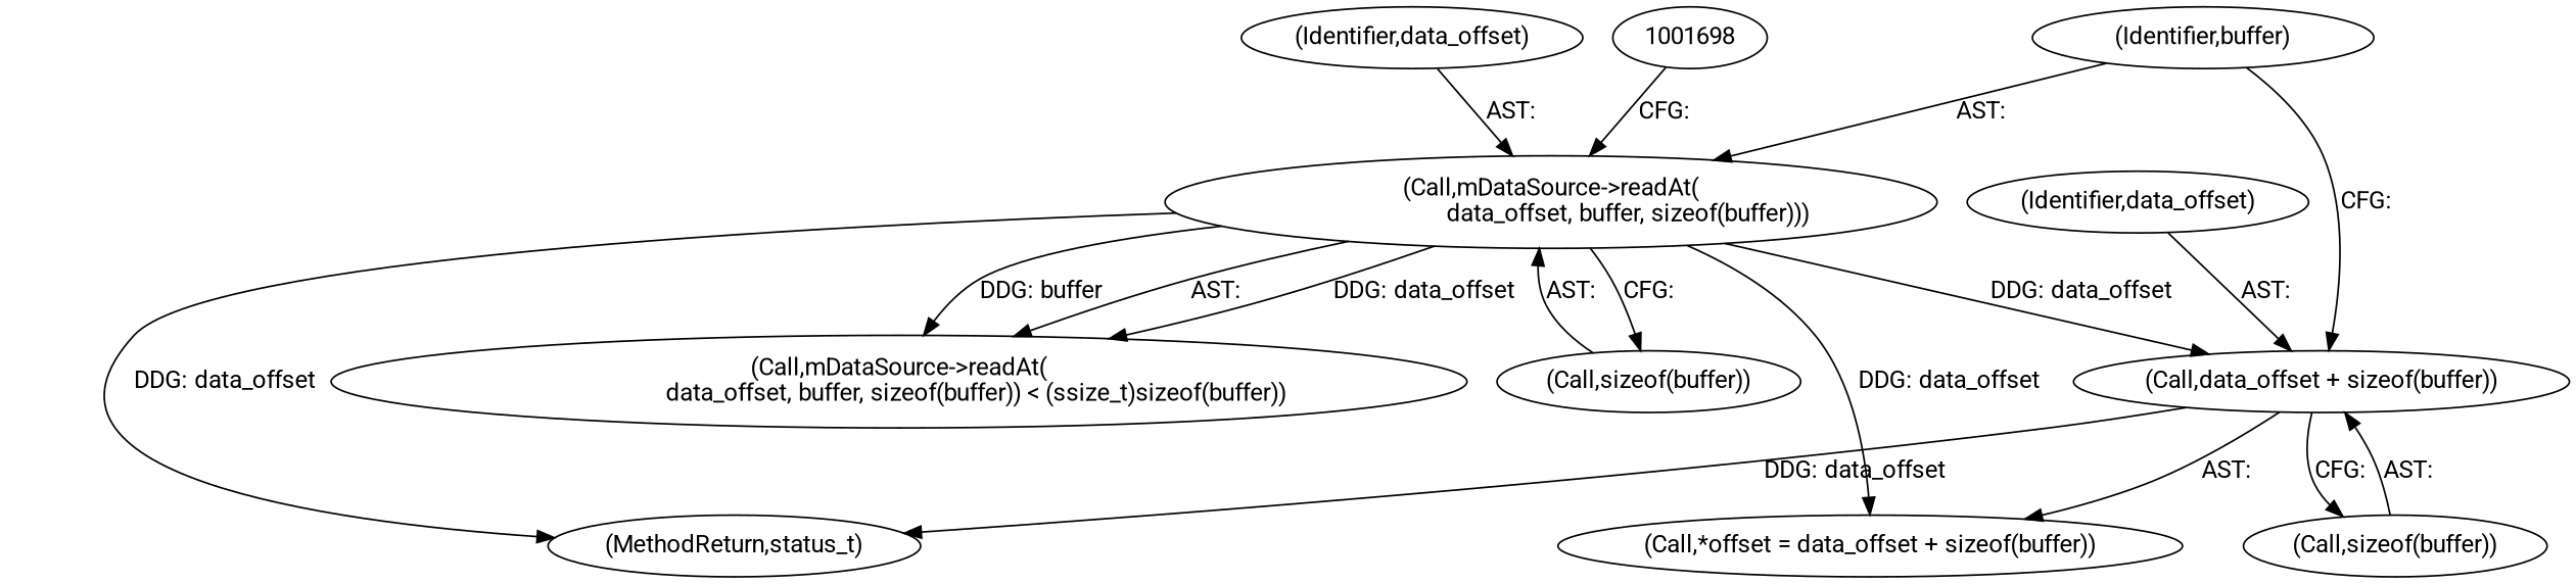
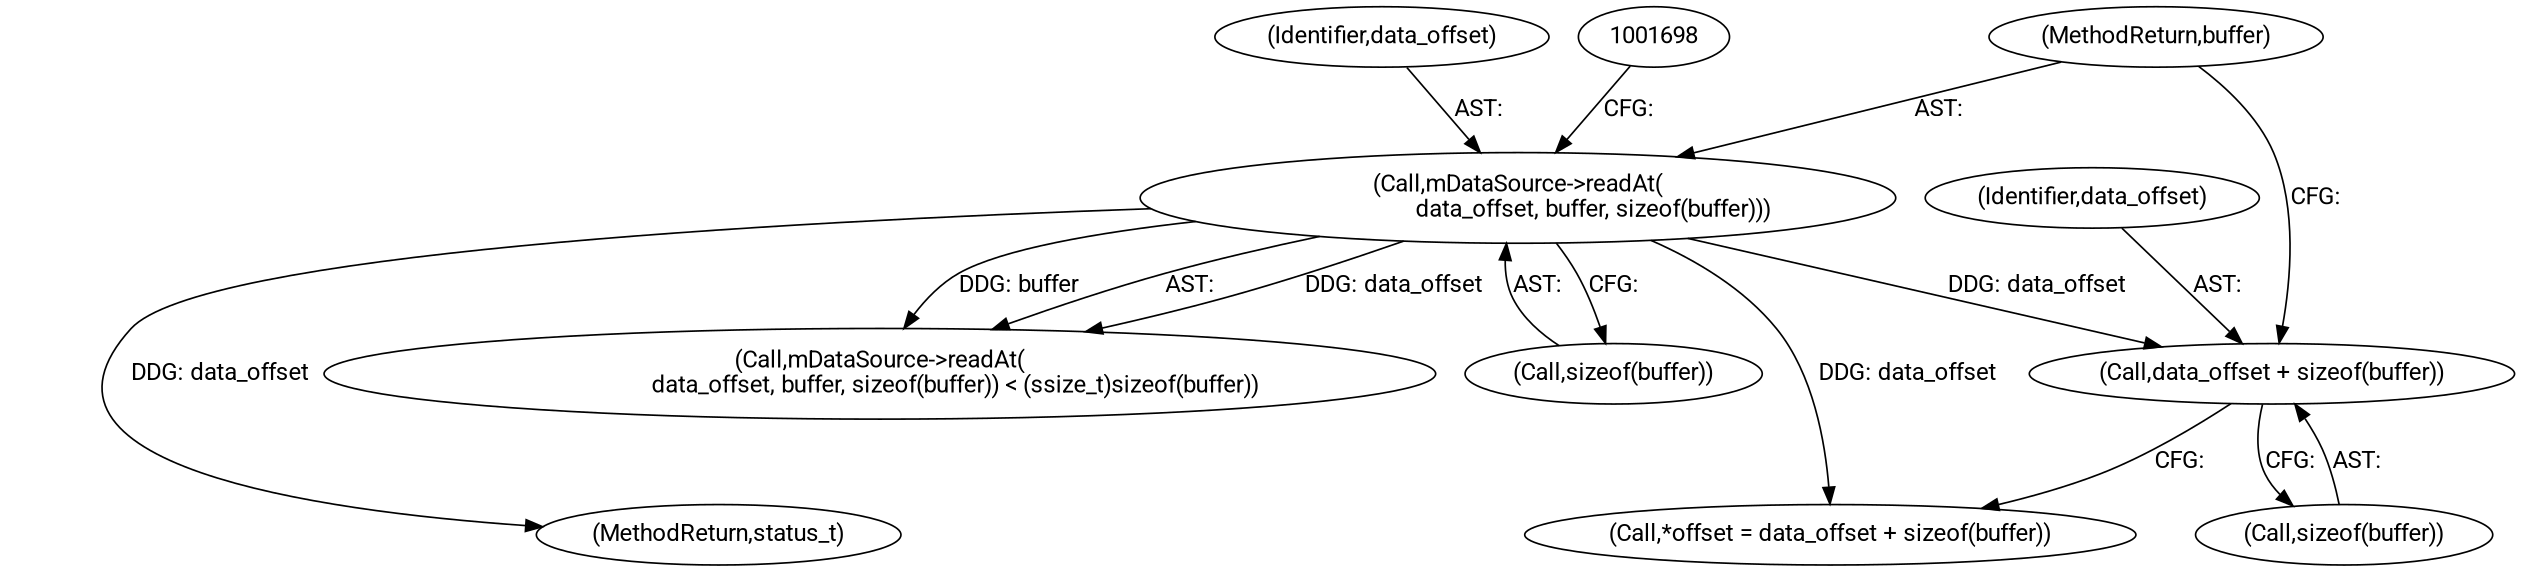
  digraph {
    fontname=Roboto
    node [fontname=Roboto]
    edge [fontname=Roboto]
    n1 [label="(Call,data_offset + sizeof(buffer))"]
    n2 [label="(Call,sizeof(buffer))"]
    n3 [label="(MethodReturn,status_t)"]
    n4 [label="(Call,*offset = data_offset + sizeof(buffer))"]
    n5 [label="(Call,mDataSource->readAt(\n                        data_offset, buffer, sizeof(buffer)))"]
    n6 [label="(Call,sizeof(buffer))"]
    n7 [label="(Call,mDataSource->readAt(\n                        data_offset, buffer, sizeof(buffer)) < (ssize_t)sizeof(buffer))"]
-   n8 [label="(Identifier,buffer)"]
+   n8 [label="(MethodReturn,buffer)"]
    n9 [label="(Identifier,data_offset)"]
    n10 [label="(Identifier,data_offset)"]
    n11 [label=1001698]
    n1 -> n2 [label="CFG: "]
-   n1 -> n3 [label="DDG: data_offset"]
-   n1 -> n4 [label="AST: "]
+   n1 -> n4 [label="CFG: "]
    n2 -> n1 [label="AST: "]
    n5 -> n1 [label="DDG: data_offset"]
    n5 -> n3 [label="DDG: data_offset"]
    n5 -> n4 [label="DDG: data_offset"]
    n5 -> n6 [label="CFG: "]
    n5 -> n7 [label="AST: "]
    n5 -> n7 [label="DDG: data_offset"]
    n5 -> n7 [label="DDG: buffer"]
    n6 -> n5 [label="AST: "]
    n8 -> n1 [label="CFG: "]
    n8 -> n5 [label="AST: "]
    n9 -> n1 [label="AST: "]
    n10 -> n5 [label="AST: "]
    n11 -> n5 [label="CFG: "]
  }
